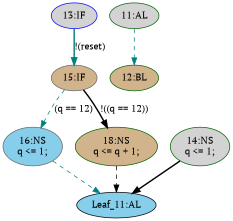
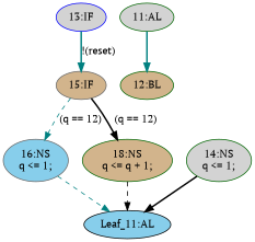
  strict digraph {
    fontname="PT Serif"
    node [color=darkgreen fillcolor=lightgrey fontname="PT Serif" statements="[]" style=filled typ=NonblockingSubstitution]
    edge [color=teal cond="[]" fontname="PT Serif" lineno=None style=dashed]
    n1 [ast="<pyverilog.vparser.ast.IfStatement object at 0x7f939c8d7890>" color=blue label="13:IF" typ=IfStatement]
    n2 [ast="<pyverilog.vparser.ast.IfStatement object at 0x7f939c8d7910>" color=gray40 fillcolor=tan label="15:IF" typ=IfStatement]
    n3 [ast="<pyverilog.vparser.ast.NonblockingSubstitution object at 0x7f939c8d72d0>" color=gray40 fillcolor=skyblue label="16:NS\nq <= 1;" statements="[<pyverilog.vparser.ast.NonblockingSubstitution object at 0x7f939c8d72d0>]"]
    n4 [ast="<pyverilog.vparser.ast.NonblockingSubstitution object at 0x7f939c8d7590>" fillcolor=tan label="18:NS\nq <= q + 1;" statements="[<pyverilog.vparser.ast.NonblockingSubstitution object at 0x7f939c8d7590>]"]
    n5 [ast="<pyverilog.vparser.ast.NonblockingSubstitution object at 0x7f939c8d7a50>" label="14:NS\nq <= 1;" statements="[<pyverilog.vparser.ast.NonblockingSubstitution object at 0x7f939c8d7a50>]"]
    n6 [color=black def_var="['q']" fillcolor=skyblue label="Leaf_11:AL" statements="" typ=""]
    n7 [ast="<pyverilog.vparser.ast.Block object at 0x7f939c8d7850>" fillcolor=tan label="12:BL" typ=Block]
    n8 [ast="<pyverilog.vparser.ast.Always object at 0x7f939c8d7750>" clk_sens=True label="11:AL" sens="['clk']" typ=Always use_var="['reset', 'q']"]
    n1 -> n2 [cond="['reset']" label="!(reset)" lineno=13 style=bold]
    n2 -> n3 [cond="['q']" label="(q == 12)" lineno=15]
-   n2 -> n4 [color=black cond="['q']" label="!((q == 12))" lineno=15 style=bold]
+   n2 -> n4 [color=black cond="['q']" label="(q == 12)" lineno=15 style=bold]
    n3 -> n6
    n4 -> n6 [color=black]
    n5 -> n6 [color=black style=bold]
-   n8 -> n7
+   n8 -> n7 [style=bold]
  }
